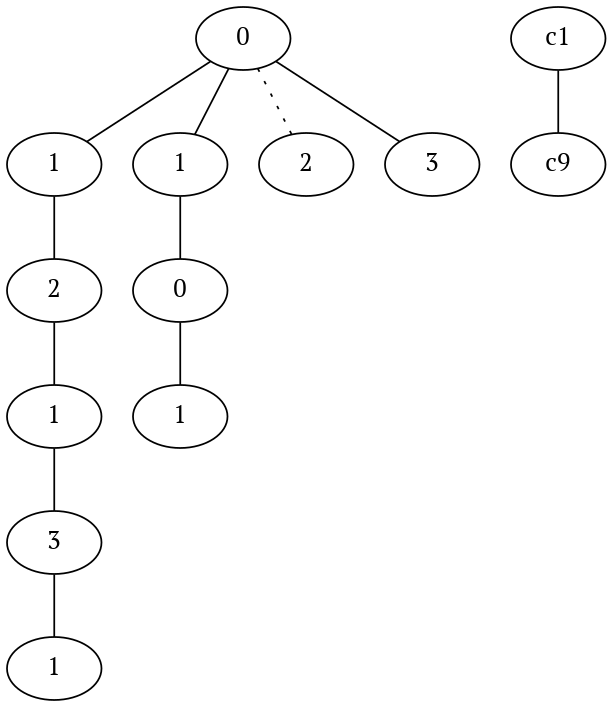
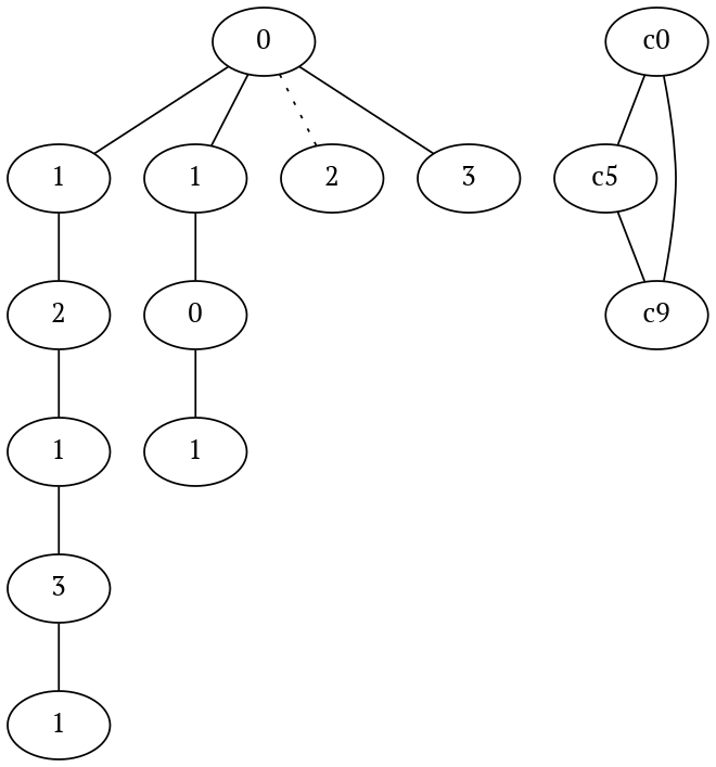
  graph {
    fontname="PT Serif"
    node [fontname="PT Serif"]
    edge [fontname="PT Serif"]
    n1 [label=0]
    n2 [label=1]
    n3 [label=1]
    n4 [label=2]
    n5 [label=3]
    n6 [label=2]
    n7 [label=0]
    n8 [label=1]
    n9 [label=3]
    n10 [label=1]
    n11 [label=1]
-   c1
+   c0
+   c1 [label=c5]
    n14 [label=c9]
    n1 -- n2
    n1 -- n3
    n1 -- n4 [style=dotted]
    n1 -- n5
    n2 -- n6
    n3 -- n7
    n6 -- n8
    n7 -- n11
    n8 -- n9
    n9 -- n10
+   c0 -- c1
+   c0 -- n14
    c1 -- n14
  }
